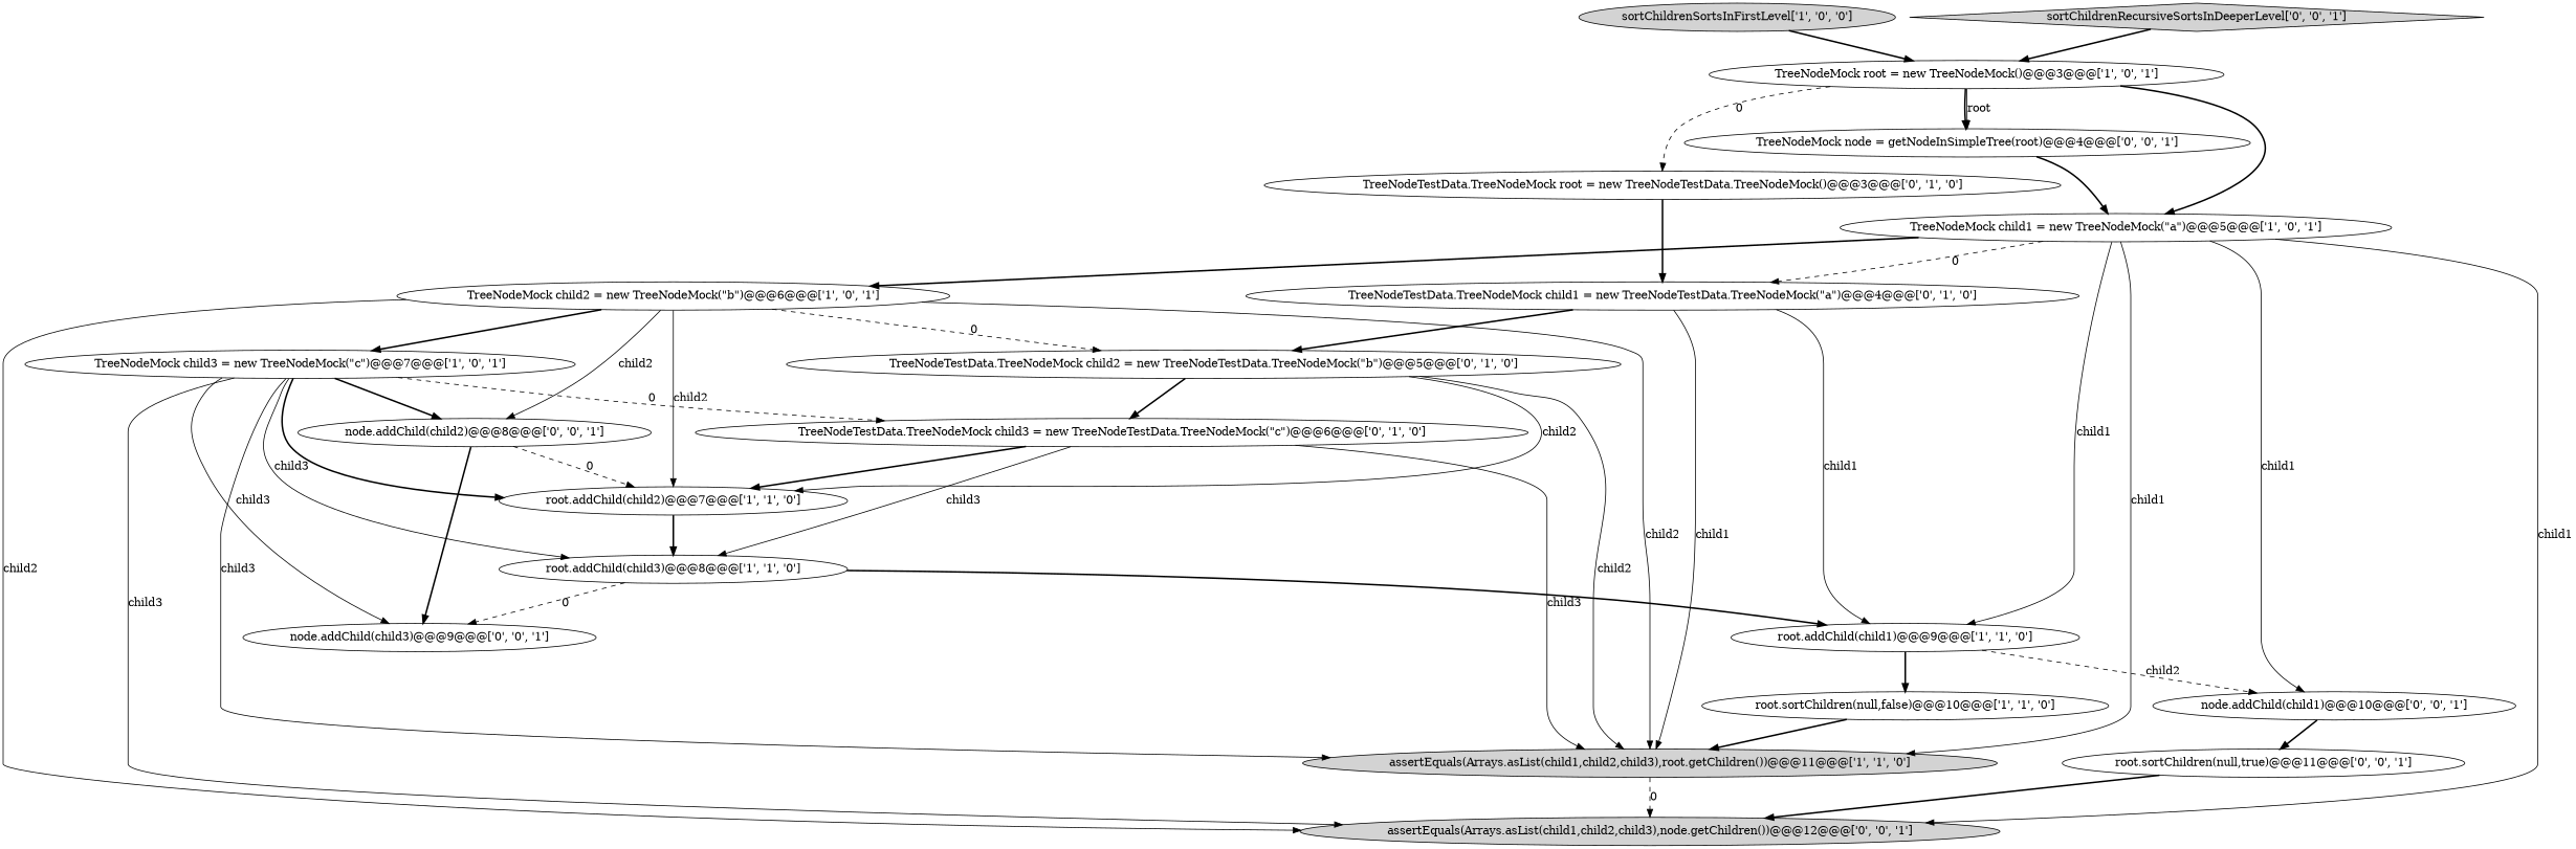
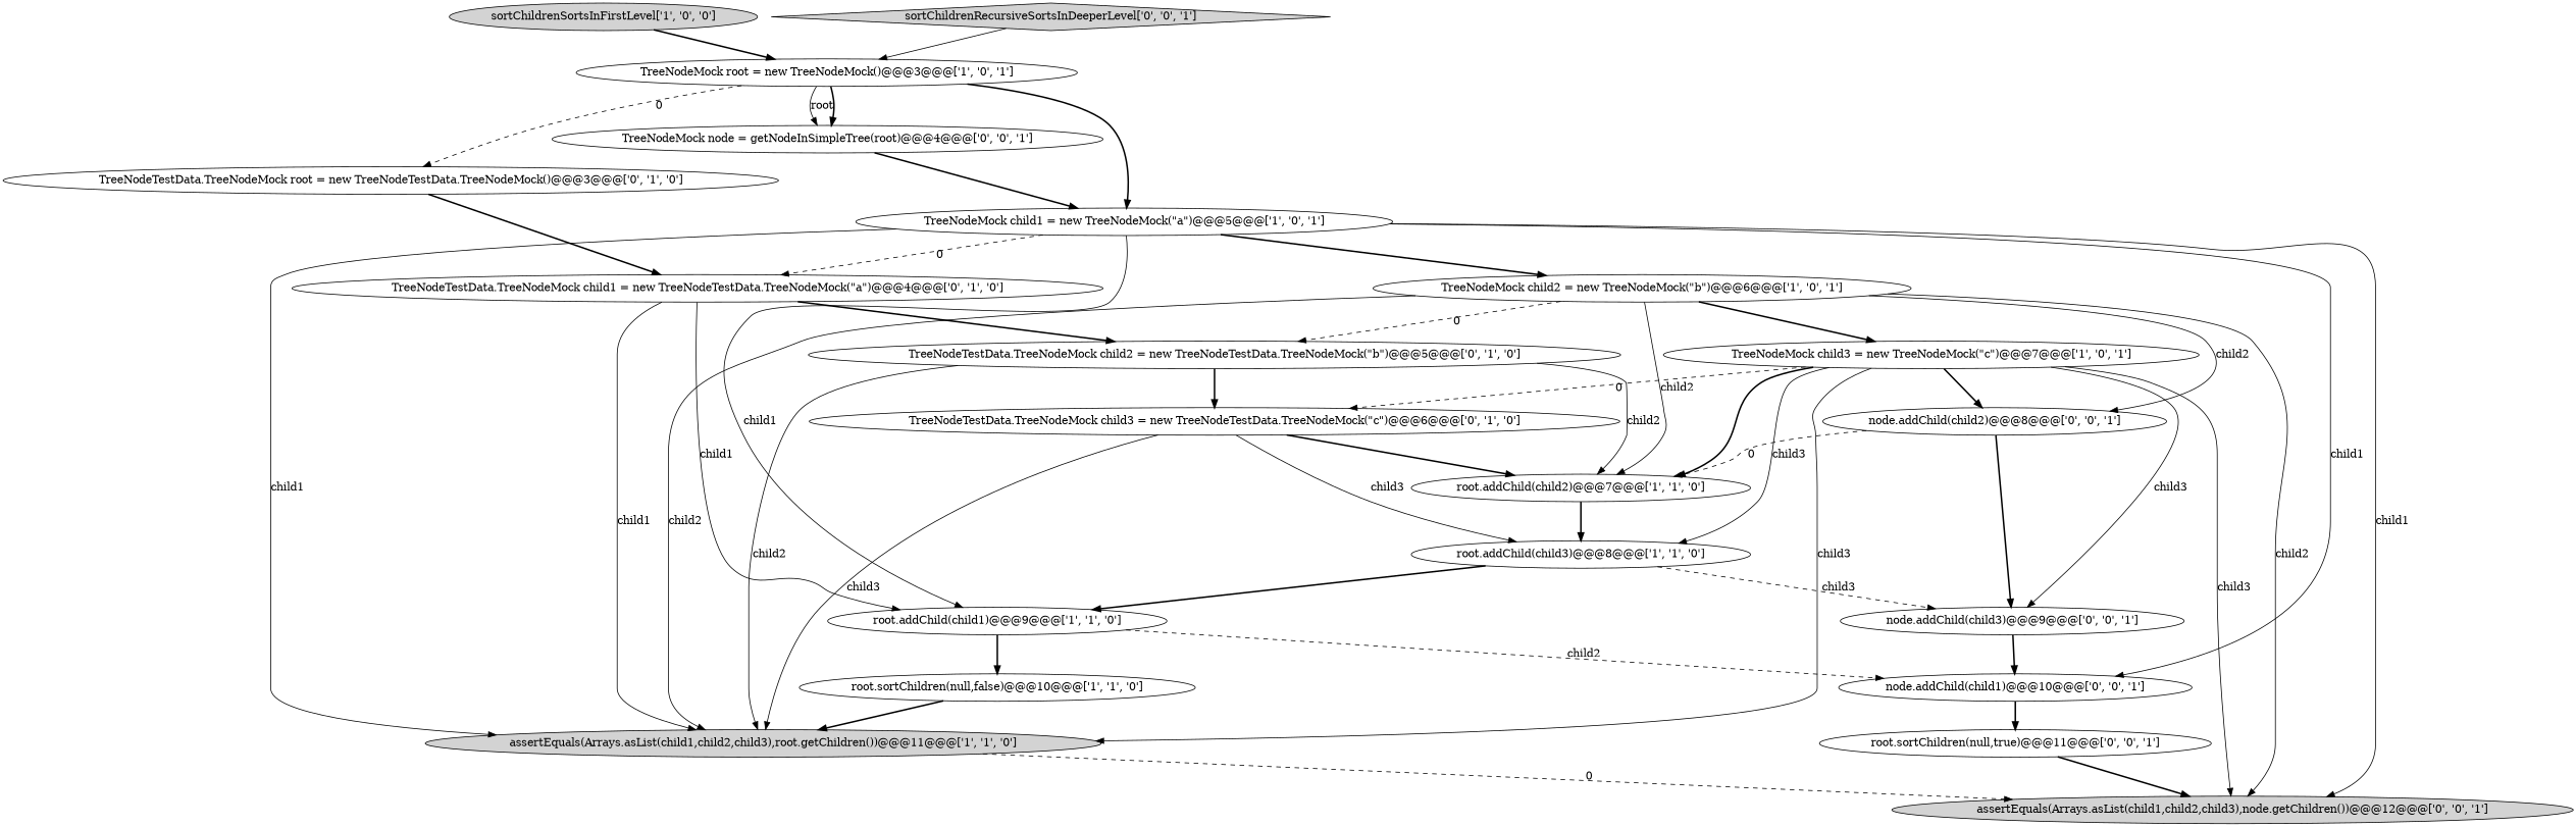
  digraph {
    node [fillcolor=white shape=ellipse style=filled]
    edge [style=bold]
    n1 [label="root.sortChildren(null,true)@@@11@@@['0', '0', '1']"]
    n2 [fillcolor=lightgray label="assertEquals(Arrays.asList(child1,child2,child3),node.getChildren())@@@12@@@['0', '0', '1']"]
    n3 [label="root.addChild(child3)@@@8@@@['1', '1', '0']"]
    n4 [label="root.addChild(child1)@@@9@@@['1', '1', '0']"]
    n5 [label="node.addChild(child3)@@@9@@@['0', '0', '1']"]
    n6 [label="root.sortChildren(null,false)@@@10@@@['1', '1', '0']"]
    n7 [label="node.addChild(child1)@@@10@@@['0', '0', '1']"]
    n8 [label="TreeNodeMock root = new TreeNodeMock()@@@3@@@['1', '0', '1']"]
    n9 [label="TreeNodeTestData.TreeNodeMock root = new TreeNodeTestData.TreeNodeMock()@@@3@@@['0', '1', '0']"]
    n10 [label="TreeNodeMock node = getNodeInSimpleTree(root)@@@4@@@['0', '0', '1']"]
    n11 [label="TreeNodeMock child1 = new TreeNodeMock(\"a\")@@@5@@@['1', '0', '1']"]
    n12 [label="TreeNodeTestData.TreeNodeMock child1 = new TreeNodeTestData.TreeNodeMock(\"a\")@@@4@@@['0', '1', '0']"]
    n13 [fillcolor=lightgray label="assertEquals(Arrays.asList(child1,child2,child3),root.getChildren())@@@11@@@['1', '1', '0']"]
    n14 [label="TreeNodeMock child2 = new TreeNodeMock(\"b\")@@@6@@@['1', '0', '1']"]
    n15 [label="TreeNodeTestData.TreeNodeMock child3 = new TreeNodeTestData.TreeNodeMock(\"c\")@@@6@@@['0', '1', '0']"]
    n16 [label="root.addChild(child2)@@@7@@@['1', '1', '0']"]
    n17 [label="node.addChild(child2)@@@8@@@['0', '0', '1']"]
    n18 [label="TreeNodeMock child3 = new TreeNodeMock(\"c\")@@@7@@@['1', '0', '1']"]
    n19 [fillcolor=lightgray label="sortChildrenSortsInFirstLevel['1', '0', '0']"]
    n20 [label="TreeNodeTestData.TreeNodeMock child2 = new TreeNodeTestData.TreeNodeMock(\"b\")@@@5@@@['0', '1', '0']"]
    n21 [fillcolor=lightgray label="sortChildrenRecursiveSortsInDeeperLevel['0', '0', '1']" shape=diamond]
    n1 -> n2
    n3 -> n4
-   n3 -> n5 [label=0 style=dashed]
+   n3 -> n5 [label=child3 style=dashed]
    n4 -> n6
    n4 -> n7 [label=child2 style=dashed]
+   n5 -> n7
    n6 -> n13
    n7 -> n1
    n8 -> n9 [label=0 style=dashed]
    n8 -> n10 [label=root style=solid]
    n8 -> n10
    n8 -> n11
    n9 -> n12
    n10 -> n11
    n11 -> n2 [label=child1 style=solid]
    n11 -> n4 [label=child1 style=solid]
    n11 -> n7 [label=child1 style=solid]
    n11 -> n12 [label=0 style=dashed]
    n11 -> n13 [label=child1 style=solid]
    n11 -> n14
    n12 -> n4 [label=child1 style=solid]
    n12 -> n13 [label=child1 style=solid]
    n12 -> n20
    n13 -> n2 [label=0 style=dashed]
    n14 -> n2 [label=child2 style=solid]
    n14 -> n13 [label=child2 style=solid]
    n14 -> n16 [label=child2 style=solid]
    n14 -> n17 [label=child2 style=solid]
    n14 -> n18
    n14 -> n20 [label=0 style=dashed]
    n15 -> n3 [label=child3 style=solid]
    n15 -> n13 [label=child3 style=solid]
    n15 -> n16
    n16 -> n3
    n17 -> n5
    n17 -> n16 [label=0 style=dashed]
    n18 -> n2 [label=child3 style=solid]
    n18 -> n3 [label=child3 style=solid]
    n18 -> n5 [label=child3 style=solid]
    n18 -> n13 [label=child3 style=solid]
    n18 -> n15 [label=0 style=dashed]
    n18 -> n16
    n18 -> n17
    n19 -> n8
    n20 -> n13 [label=child2 style=solid]
    n20 -> n15
    n20 -> n16 [label=child2 style=solid]
-   n21 -> n8
+   n21 -> n8 [style=solid]
  }
